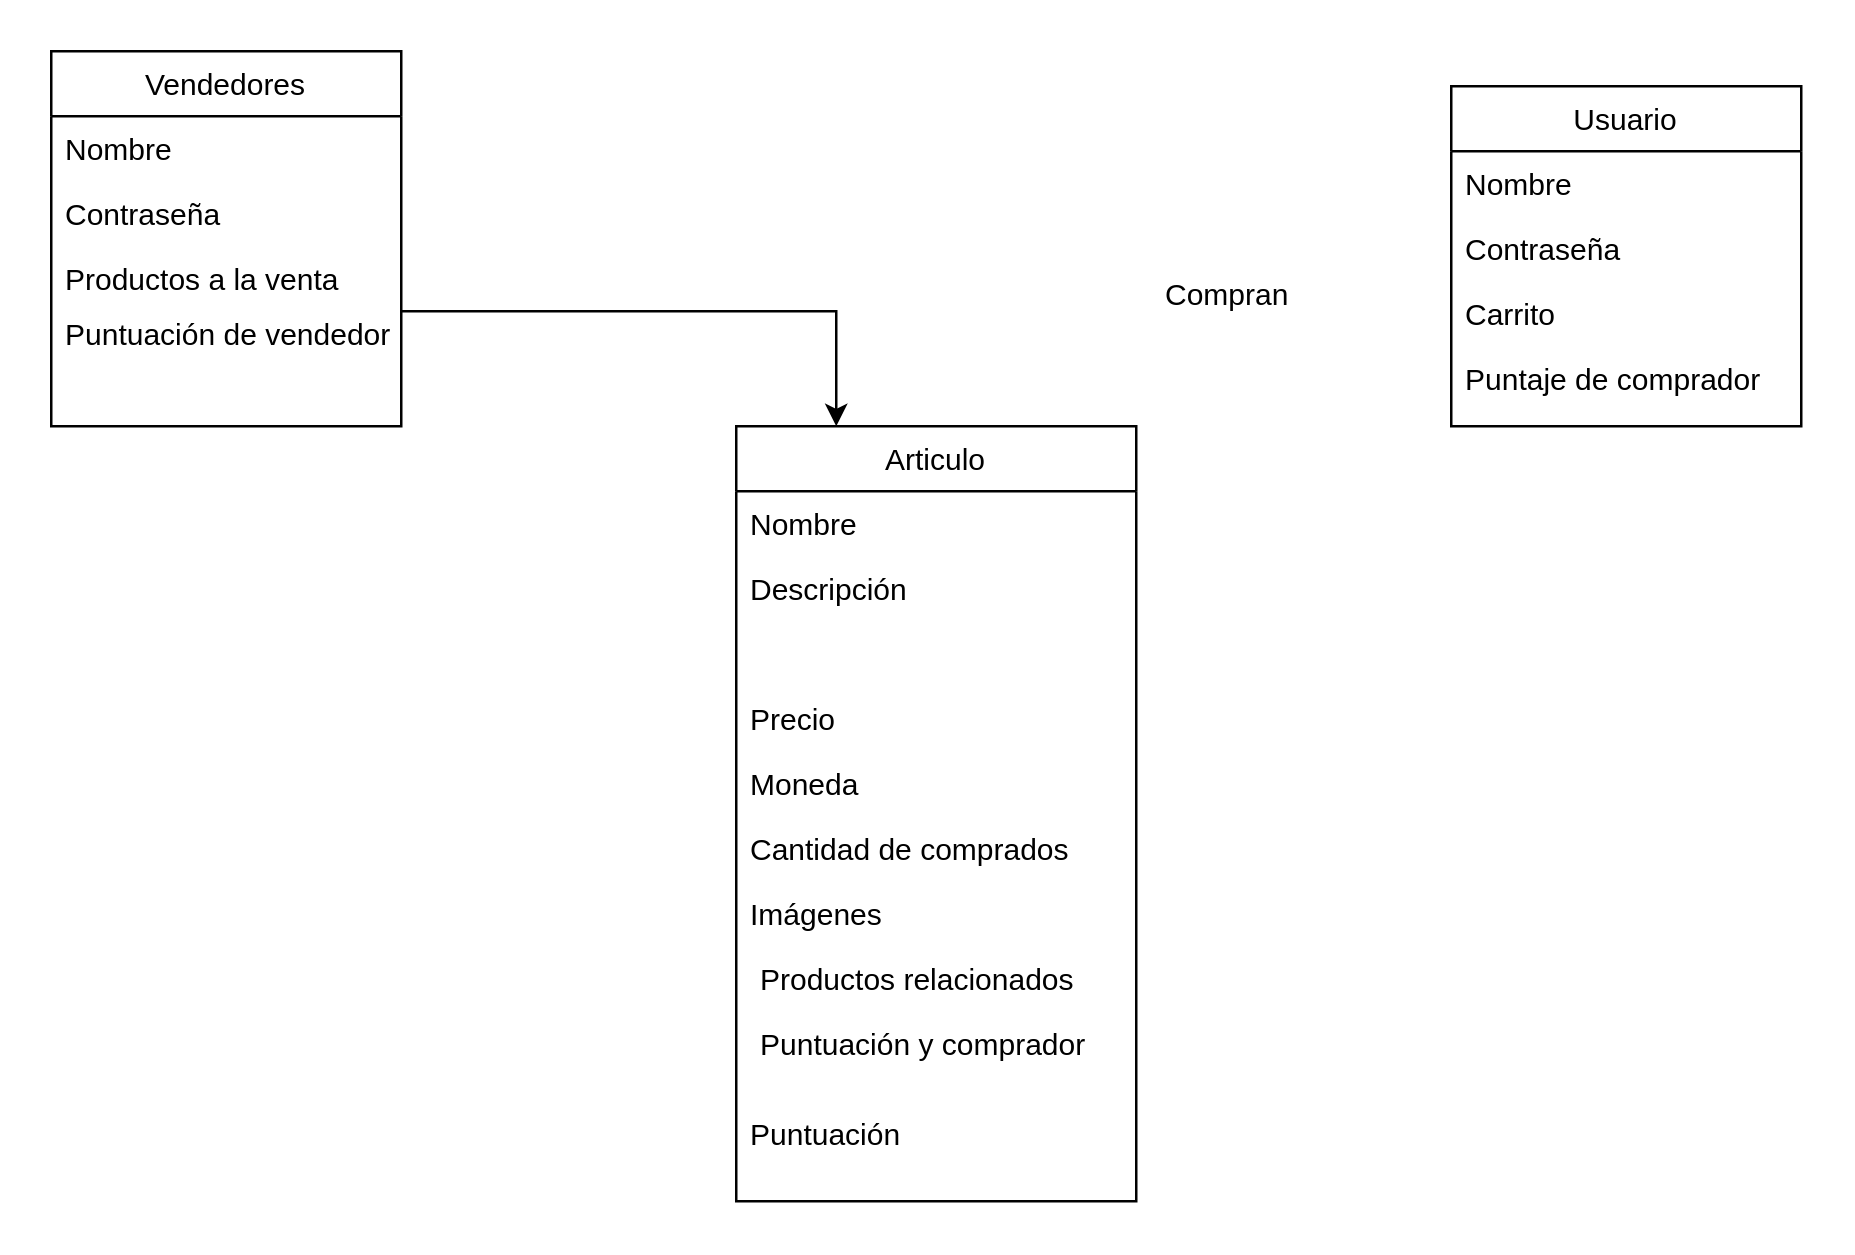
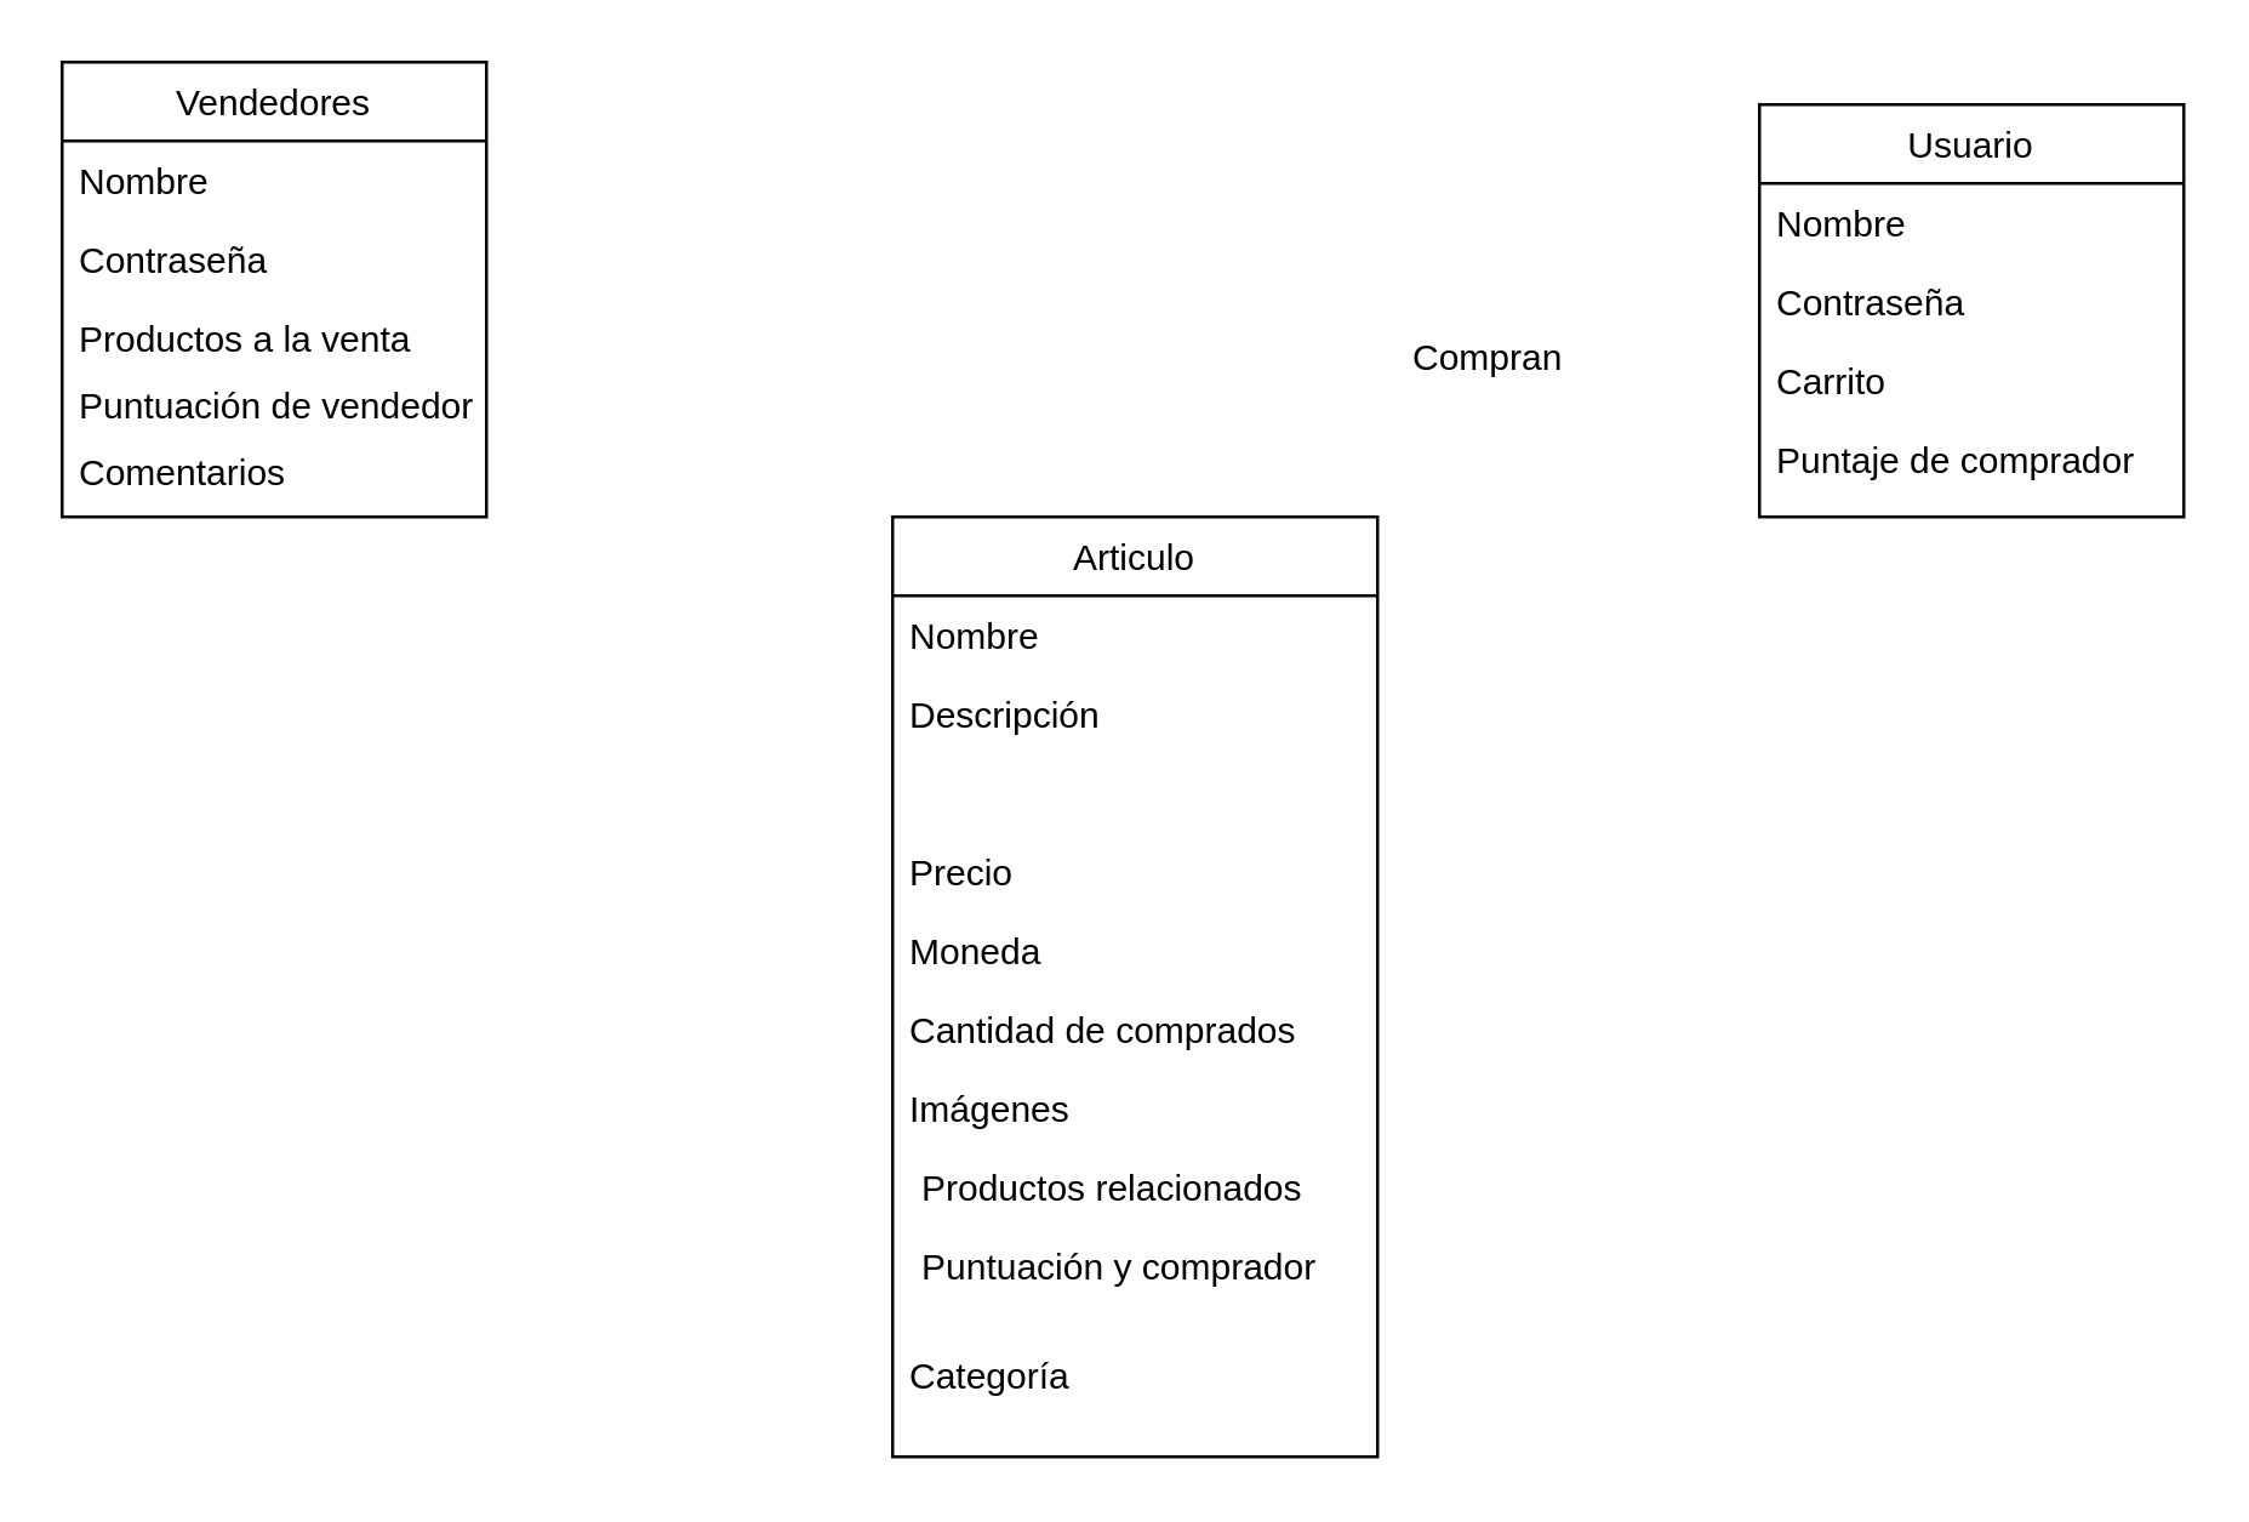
  <mxCell id="0" />
  <mxCell id="1" parent="0" />
  <mxCell id="2" value="Precio" style="text;strokeColor=none;fillColor=none;align=left;verticalAlign=top;spacingLeft=4;spacingRight=4;overflow=hidden;rotatable=0;points=[[0,0.5],[1,0.5]];portConstraint=eastwest;" vertex="1" parent="1"><mxGeometry x="294" y="274" width="140" height="160" as="geometry" /></mxCell>
  <mxCell id="3" value="Moneda" style="text;strokeColor=none;fillColor=none;align=left;verticalAlign=top;spacingLeft=4;spacingRight=4;overflow=hidden;rotatable=0;points=[[0,0.5],[1,0.5]];portConstraint=eastwest;" vertex="1" parent="1"><mxGeometry x="294" y="300" width="140" height="26" as="geometry" /></mxCell>
  <mxCell id="4" value="Cantidad de comprados" style="text;strokeColor=none;fillColor=none;align=left;verticalAlign=top;spacingLeft=4;spacingRight=4;overflow=hidden;rotatable=0;points=[[0,0.5],[1,0.5]];portConstraint=eastwest;" vertex="1" parent="1"><mxGeometry x="294" y="326" width="140" height="26" as="geometry" /></mxCell>
  <mxCell id="5" value="Imágenes" style="text;strokeColor=none;fillColor=none;align=left;verticalAlign=top;spacingLeft=4;spacingRight=4;overflow=hidden;rotatable=0;points=[[0,0.5],[1,0.5]];portConstraint=eastwest;" vertex="1" parent="1"><mxGeometry x="294" y="352" width="140" height="26" as="geometry" /></mxCell>
  <mxCell id="6" value="Productos relacionados" style="text;strokeColor=none;fillColor=none;align=left;verticalAlign=top;spacingLeft=4;spacingRight=4;overflow=hidden;rotatable=0;points=[[0,0.5],[1,0.5]];portConstraint=eastwest;" vertex="1" parent="1"><mxGeometry x="298" y="378" width="140" height="26" as="geometry" /></mxCell>
  <mxCell id="7" value="Puntuación y comprador" style="text;strokeColor=none;fillColor=none;align=left;verticalAlign=top;spacingLeft=4;spacingRight=4;overflow=hidden;rotatable=0;points=[[0,0.5],[1,0.5]];portConstraint=eastwest;" vertex="1" parent="1"><mxGeometry x="298" y="404" width="156" height="26" as="geometry" /></mxCell>
  <mxCell id="8" value="Puntuación de vendedor" style="text;strokeColor=none;fillColor=none;align=left;verticalAlign=top;spacingLeft=4;spacingRight=4;overflow=hidden;rotatable=0;points=[[0,0.5],[1,0.5]];portConstraint=eastwest;" vertex="1" parent="1"><mxGeometry x="20" y="120" width="140" height="22" as="geometry" /></mxCell>
+ <mxCell id="9" value="Comentarios" style="text;strokeColor=none;fillColor=none;align=left;verticalAlign=top;spacingLeft=4;spacingRight=4;overflow=hidden;rotatable=0;points=[[0,0.5],[1,0.5]];portConstraint=eastwest;" vertex="1" parent="1"><mxGeometry x="20" y="142" width="140" height="22" as="geometry" /></mxCell>
  <mxCell id="10" value="Usuario" style="swimlane;fontStyle=0;childLayout=stackLayout;horizontal=1;startSize=26;fillColor=none;horizontalStack=0;resizeParent=1;resizeParentMax=0;resizeLast=0;collapsible=1;marginBottom=0;" vertex="1" parent="1"><mxGeometry x="580" y="34" width="140" height="136" as="geometry" /></mxCell>
  <mxCell id="11" value="Nombre" style="text;strokeColor=none;fillColor=none;align=left;verticalAlign=top;spacingLeft=4;spacingRight=4;overflow=hidden;rotatable=0;points=[[0,0.5],[1,0.5]];portConstraint=eastwest;" vertex="1" parent="10"><mxGeometry y="26" width="140" height="26" as="geometry" /></mxCell>
  <mxCell id="12" value="Contraseña" style="text;strokeColor=none;fillColor=none;align=left;verticalAlign=top;spacingLeft=4;spacingRight=4;overflow=hidden;rotatable=0;points=[[0,0.5],[1,0.5]];portConstraint=eastwest;" vertex="1" parent="10"><mxGeometry y="52" width="140" height="26" as="geometry" /></mxCell>
  <mxCell id="13" value="Carrito" style="text;strokeColor=none;fillColor=none;align=left;verticalAlign=top;spacingLeft=4;spacingRight=4;overflow=hidden;rotatable=0;points=[[0,0.5],[1,0.5]];portConstraint=eastwest;" vertex="1" parent="10"><mxGeometry y="78" width="140" height="26" as="geometry" /></mxCell>
  <mxCell id="14" value="Puntaje de comprador" style="text;strokeColor=none;fillColor=none;align=left;verticalAlign=top;spacingLeft=4;spacingRight=4;overflow=hidden;rotatable=0;points=[[0,0.5],[1,0.5]];portConstraint=eastwest;" vertex="1" parent="10"><mxGeometry y="104" width="140" height="32" as="geometry" /></mxCell>
  <mxCell id="15" value="Articulo" style="swimlane;fontStyle=0;childLayout=stackLayout;horizontal=1;startSize=26;fillColor=none;horizontalStack=0;resizeParent=1;resizeParentMax=0;resizeLast=0;collapsible=1;marginBottom=0;" vertex="1" parent="1"><mxGeometry x="294" y="170" width="160" height="310" as="geometry" /></mxCell>
  <mxCell id="16" value="Nombre" style="text;strokeColor=none;fillColor=none;align=left;verticalAlign=top;spacingLeft=4;spacingRight=4;overflow=hidden;rotatable=0;points=[[0,0.5],[1,0.5]];portConstraint=eastwest;" vertex="1" parent="15"><mxGeometry y="26" width="160" height="26" as="geometry" /></mxCell>
  <mxCell id="17" value="Descripción" style="text;strokeColor=none;fillColor=none;align=left;verticalAlign=top;spacingLeft=4;spacingRight=4;overflow=hidden;rotatable=0;points=[[0,0.5],[1,0.5]];portConstraint=eastwest;" vertex="1" parent="15"><mxGeometry y="52" width="160" height="218" as="geometry" /></mxCell>
- <mxCell id="18" value="Puntuación" style="text;strokeColor=none;fillColor=none;align=left;verticalAlign=top;spacingLeft=4;spacingRight=4;overflow=hidden;rotatable=0;points=[[0,0.5],[1,0.5]];portConstraint=eastwest;" vertex="1" parent="15"><mxGeometry y="270" width="160" height="40" as="geometry" /></mxCell>
+ <mxCell id="18" value="Categoría" style="text;strokeColor=none;fillColor=none;align=left;verticalAlign=top;spacingLeft=4;spacingRight=4;overflow=hidden;rotatable=0;points=[[0,0.5],[1,0.5]];portConstraint=eastwest;" vertex="1" parent="15"><mxGeometry y="270" width="160" height="40" as="geometry" /></mxCell>
  <mxCell id="19" value="Vendedores" style="swimlane;fontStyle=0;childLayout=stackLayout;horizontal=1;startSize=26;fillColor=none;horizontalStack=0;resizeParent=1;resizeParentMax=0;resizeLast=0;collapsible=1;marginBottom=0;" vertex="1" parent="1"><mxGeometry x="20" y="20" width="140" height="150" as="geometry" /></mxCell>
  <mxCell id="20" value="Nombre" style="text;strokeColor=none;fillColor=none;align=left;verticalAlign=top;spacingLeft=4;spacingRight=4;overflow=hidden;rotatable=0;points=[[0,0.5],[1,0.5]];portConstraint=eastwest;" vertex="1" parent="19"><mxGeometry y="26" width="140" height="26" as="geometry" /></mxCell>
  <mxCell id="21" value="Contraseña" style="text;strokeColor=none;fillColor=none;align=left;verticalAlign=top;spacingLeft=4;spacingRight=4;overflow=hidden;rotatable=0;points=[[0,0.5],[1,0.5]];portConstraint=eastwest;" vertex="1" parent="19"><mxGeometry y="52" width="140" height="26" as="geometry" /></mxCell>
  <mxCell id="22" value="Productos a la venta" style="text;strokeColor=none;fillColor=none;align=left;verticalAlign=top;spacingLeft=4;spacingRight=4;overflow=hidden;rotatable=0;points=[[0,0.5],[1,0.5]];portConstraint=eastwest;" vertex="1" parent="19"><mxGeometry y="78" width="140" height="72" as="geometry" /></mxCell>
- <mxCell id="23" style="edgeStyle=orthogonalEdgeStyle;rounded=0;orthogonalLoop=1;jettySize=auto;html=1;entryX=0.25;entryY=0;entryDx=0;entryDy=0;" edge="1" parent="1" source="22" target="15"><mxGeometry relative="1" as="geometry"><Array as="points"><mxPoint x="334" y="124" /></Array></mxGeometry></mxCell>
  <mxCell id="24" value="Compran" style="text;strokeColor=none;fillColor=none;align=left;verticalAlign=top;spacingLeft=4;spacingRight=4;overflow=hidden;rotatable=0;points=[[0,0.5],[1,0.5]];portConstraint=eastwest;" vertex="1" parent="1"><mxGeometry x="460" y="104" width="60" height="26" as="geometry" /></mxCell>
